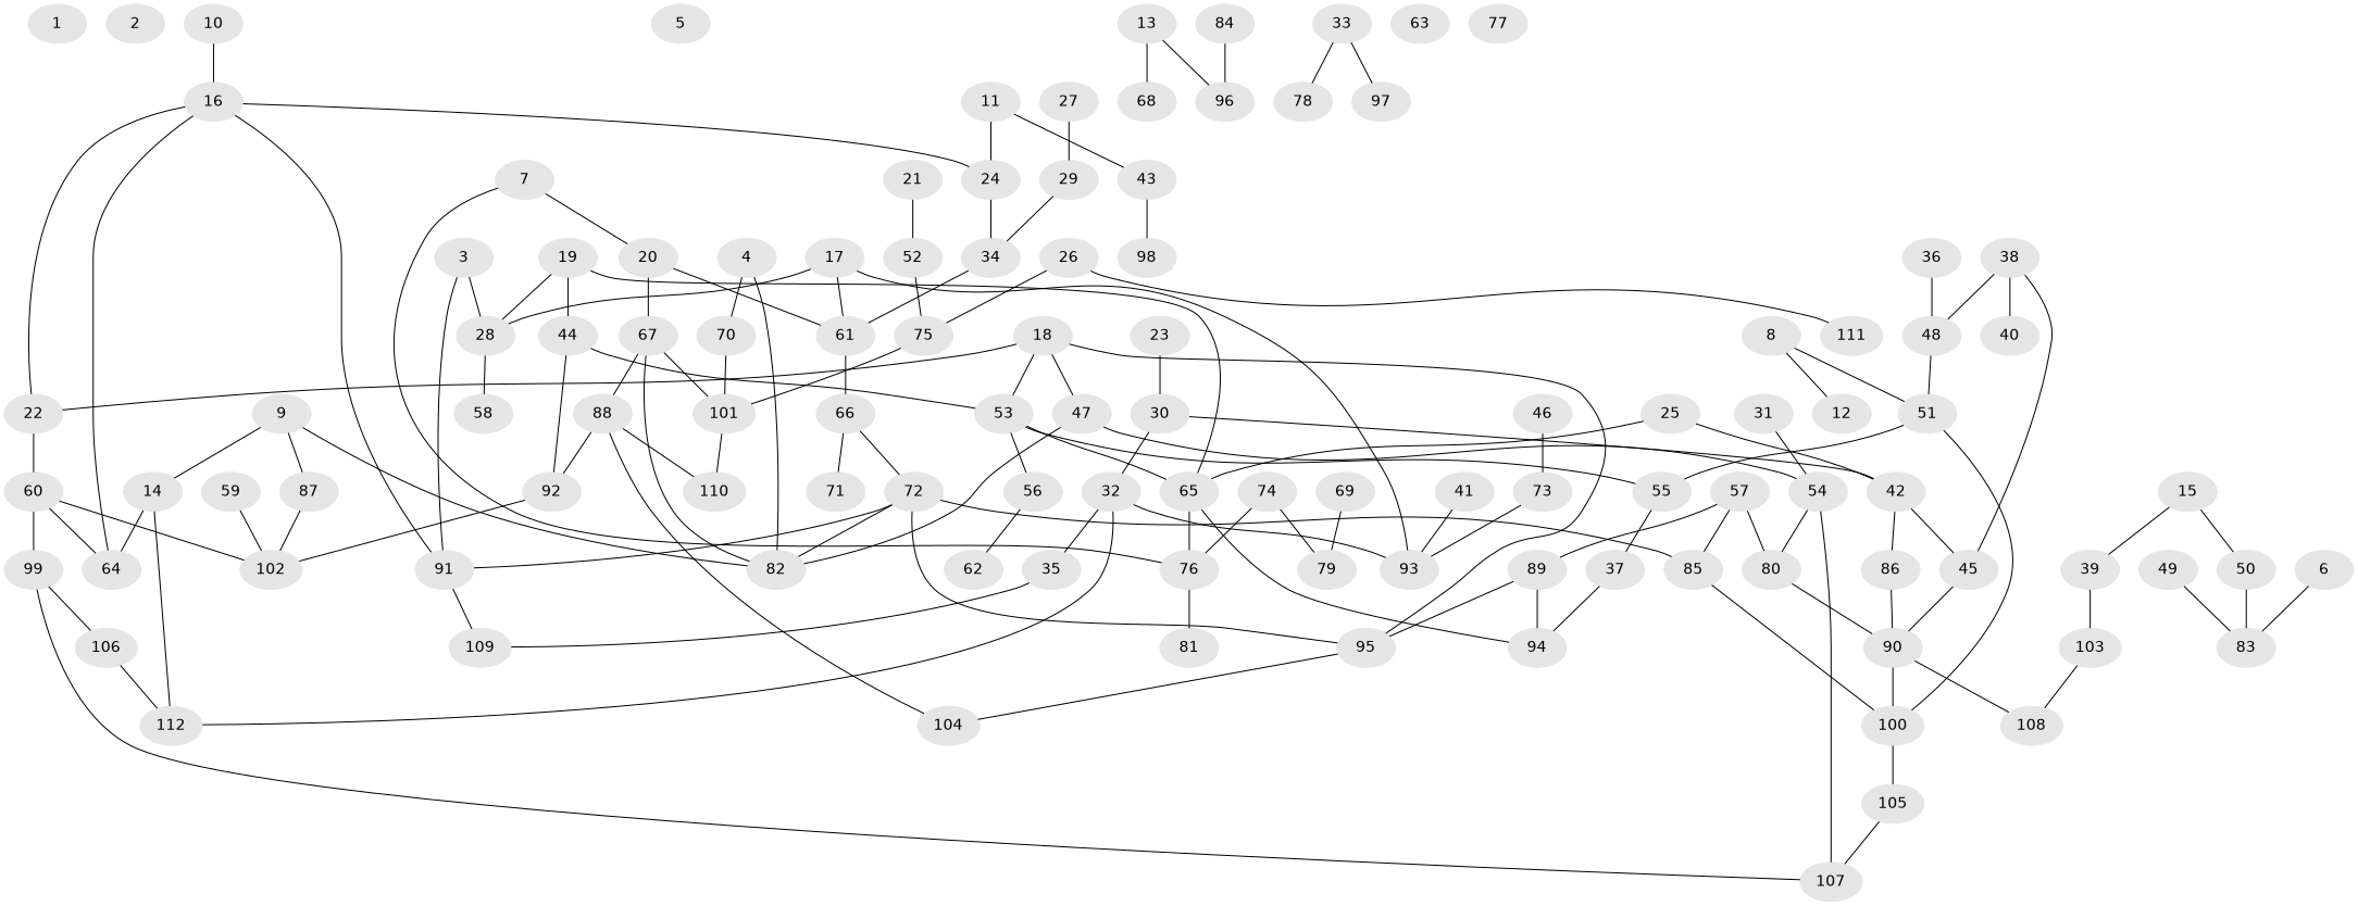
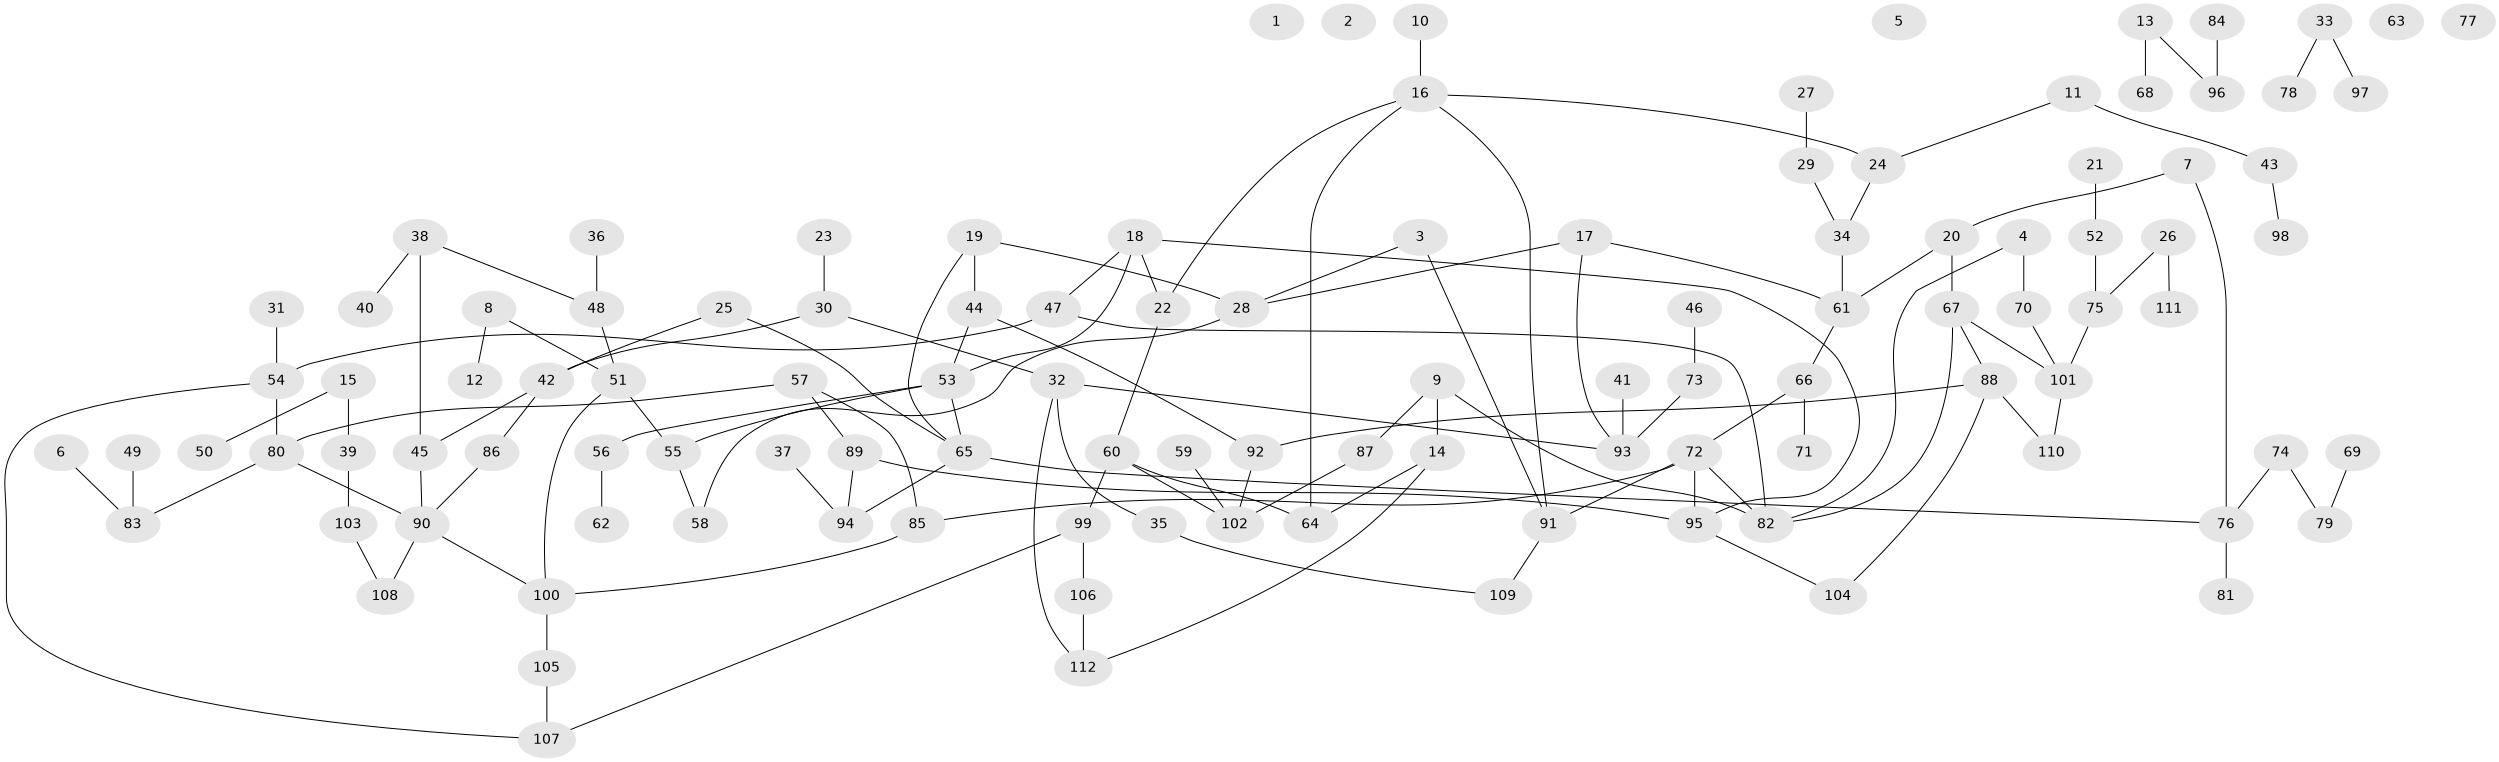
  graph {
    fontname="DejaVu Sans"
    node [color=gray90 fontname="DejaVu Sans" style=filled]
    edge [fontname="DejaVu Sans"]
    1
    2
    3
    28
    91
    58
    109
    4
    70
    82
    101
    5
    6
    83
    7
    20
    76
    61
    67
    81
    8
    12
    51
    55
    100
    9
    14
    87
    64
    112
    102
    10
    16
    24
    22
    11
    43
    34
    98
    13
    68
    96
    15
    39
    50
    103
    60
    17
    93
    66
    18
    47
    53
    95
    54
    65
    56
    104
    19
    44
    92
    94
    88
    21
    52
    75
    99
    23
    30
    42
    32
    25
    45
    86
    26
    111
    27
    29
    35
    31
    80
    107
    33
    78
    97
    36
    48
    37
    38
    40
    90
    108
    41
    46
    73
    49
    105
    62
    57
    85
    89
    59
    106
    71
    72
    63
    110
    69
    79
    74
    77
    84
    3 -- 28
    3 -- 91
    28 -- 58
    91 -- 109
    4 -- 70
    4 -- 82
    70 -- 101
    101 -- 110
    6 -- 83
    7 -- 20
    7 -- 76
    20 -- 61
    20 -- 67
    76 -- 81
    61 -- 66
    67 -- 82
    67 -- 101
    67 -- 88
    8 -- 12
    8 -- 51
    51 -- 55
    51 -- 100
-   55 -- 37
+   55 -- 58
    100 -- 105
    9 -- 82
    9 -- 14
    9 -- 87
    14 -- 64
    14 -- 112
    87 -- 102
    10 -- 16
    16 -- 91
    16 -- 64
    16 -- 24
    16 -- 22
    24 -- 34
    22 -- 60
    11 -- 24
    11 -- 43
    43 -- 98
    34 -- 61
    13 -- 68
    13 -- 96
    15 -- 39
    15 -- 50
    39 -- 103
    103 -- 108
    60 -- 64
    60 -- 102
    60 -- 99
    17 -- 28
    17 -- 61
    17 -- 93
    66 -- 71
    66 -- 72
    18 -- 22
    18 -- 47
    18 -- 53
    18 -- 95
    47 -- 82
    47 -- 54
    53 -- 55
    53 -- 65
    53 -- 56
    95 -- 104
    54 -- 80
    54 -- 107
    65 -- 76
    65 -- 94
    56 -- 62
    19 -- 28
    19 -- 65
    19 -- 44
    44 -- 53
    44 -- 92
    92 -- 102
    88 -- 104
    88 -- 92
    88 -- 110
    21 -- 52
    52 -- 75
    75 -- 101
    99 -- 107
    99 -- 106
    23 -- 30
    30 -- 42
    30 -- 32
    42 -- 45
    42 -- 86
    32 -- 112
    32 -- 93
    32 -- 35
    25 -- 65
    25 -- 42
    45 -- 90
    86 -- 90
    26 -- 75
    26 -- 111
    27 -- 29
    29 -- 34
    35 -- 109
    31 -- 54
-   50 -- 83
+   80 -- 83
    80 -- 90
    33 -- 78
    33 -- 97
    36 -- 48
    48 -- 51
    37 -- 94
    38 -- 45
    38 -- 48
    38 -- 40
    90 -- 100
    90 -- 108
    41 -- 93
    46 -- 73
    73 -- 93
    49 -- 83
    105 -- 107
    57 -- 80
    57 -- 85
    57 -- 89
    85 -- 100
    89 -- 95
    89 -- 94
    59 -- 102
    106 -- 112
    72 -- 91
    72 -- 82
    72 -- 95
    72 -- 85
    69 -- 79
    74 -- 76
    74 -- 79
    84 -- 96
  }
